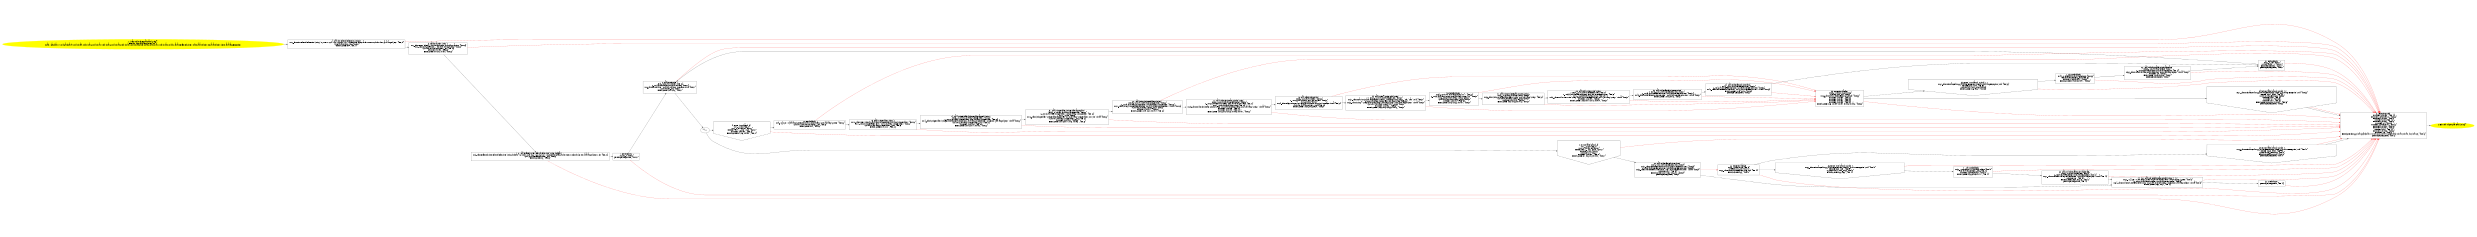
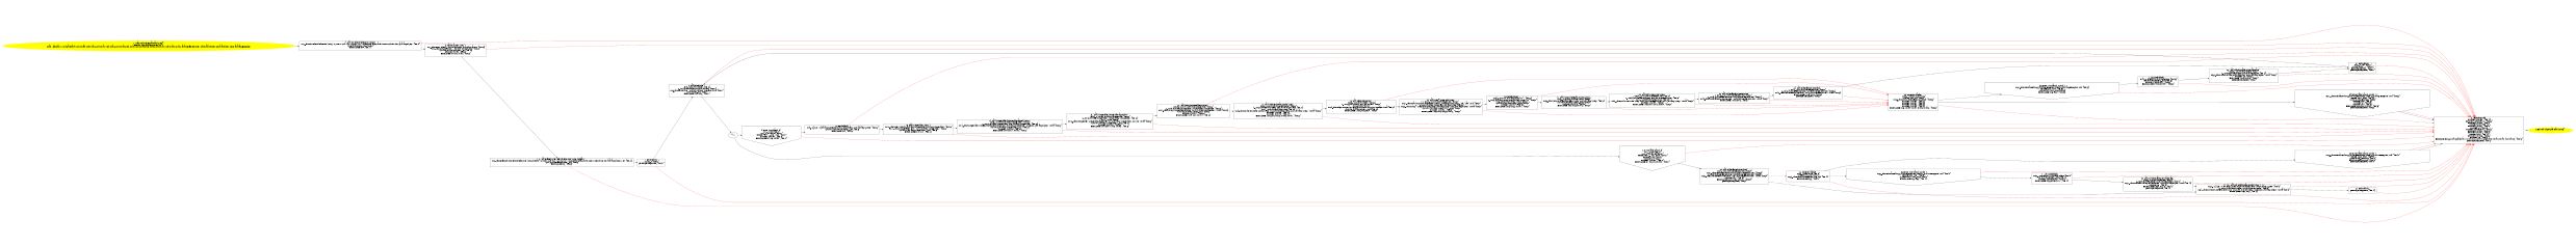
  digraph {
    fontname="DejaVu Serif"
    rankdir=LR
    node [fontname="DejaVu Serif" shape=box]
    edge [fontname="DejaVu Serif"]
    n1 [color=yellow label="1: Start void UrlGetGrab.main(String[])\nFormals:  args:java.lang.String*[_*_](*)\nLocals:  CatchVar117:void CatchVar97:void $irvar9:void $irvar8:void $irvar7:void $irvar6:void $irvar5:void $irvar4:void $irvar3:void $irvar2:void $irvar1:void $irvar0:void bw:java.io.BufferedWriter* urllist:java.util.List* stc:java.util.List* i:int e:java.lang.Exception* \n  " style=filled shape=""]
    n2 [label="4:  Call List FileUtil.FileToList(String) \n   n$0=_fun_List FileUtil.FileToList(String)(\"C:/Users/\\\\229\\\\188\\\\186\\\\232\\\\131\\\\156/Desktop/dataCrawler/usnews/schoolurl.txt\":java.lang.Object*) [line 24]\n  *&stc:java.util.List*=n$0 [line 24]\n  EXIT_SCOPE(n$0); [line 24]\n "]
    n3 [label="3:  exceptions sink \n   NULLIFY(&$irvar3); [line 46]\n  NULLIFY(&CatchVar117); [line 46]\n  NULLIFY(&$irvar5); [line 46]\n  NULLIFY(&stc); [line 46]\n  NULLIFY(&$irvar4); [line 46]\n  NULLIFY(&i); [line 46]\n  NULLIFY(&CatchVar97); [line 46]\n  NULLIFY(&$irvar0); [line 46]\n  NULLIFY(&$irvar1); [line 46]\n  NULLIFY(&bw); [line 46]\n  NULLIFY(&$irvar2); [line 46]\n  NULLIFY(&e); [line 46]\n  EXIT_SCOPE(n$66,$irvar3,CatchVar117,$irvar5,stc,$irvar4,i,CatchVar97,$irvar0,$irvar1,bw,$irvar2,e); [line 46]\n  APPLY_ABSTRACTION; [line 46]\n "]
    n4 [label="5:  Call ArrayList.<init>() \n   n$1=_fun___new(sizeof(t=java.util.ArrayList):java.util.ArrayList*) [line 25]\n  n$2=_fun_ArrayList.<init>()(n$1:java.util.ArrayList*) [line 25]\n  *&urllist:java.util.ArrayList*=n$1 [line 25]\n  NULLIFY(&urllist); [line 25]\n  EXIT_SCOPE(n$1,n$2,urllist); [line 25]\n "]
    n5 [color=yellow label="2: Exit void UrlGetGrab.main(String[]) \n  " style=filled shape=""]
    n6 [label="6:  Call BufferedWriter FileUtil.FileWriter(String,boolean) \n   n$3=_fun_BufferedWriter FileUtil.FileWriter(String,boolean)(\"C:/Users/\\\\229\\\\188\\\\186\\\\232\\\\131\\\\156/Desktop/dataCrawler/usnews/schoolurl22.txt\":java.lang.Object*,1:int) [line 26]\n  *&bw:java.io.BufferedWriter*=n$3 [line 26]\n  EXIT_SCOPE(n$3); [line 26]\n "]
    n7 [label="7:  method_body \n   *&i:int=0 [line 27]\n  APPLY_ABSTRACTION; [line 27]\n "]
    n8 [label="8:  Call int List.size() \n   n$4=*&stc:java.util.List* [line 27]\n  _=*n$4:java.util.List*(root java.util.List) [line 27]\n  n$6=_fun_int List.size()(n$4:java.util.List*) interface virtual [line 27]\n  *&$irvar0:int=n$6 [line 27]\n  EXIT_SCOPE(_,n$4,n$6); [line 27]\n "]
    n9 [label="11: + \n  " shape=""]
    n10 [label="9: Prune (true branch, if) \n   n$7=*&i:int [line 27]\n  n$8=*&$irvar0:int [line 27]\n  PRUNE(!(n$7 >= n$8), true); [line 27]\n  NULLIFY(&$irvar0); [line 27]\n  EXIT_SCOPE(n$7,n$8,$irvar0); [line 27]\n " shape=invhouse]
    n11 [label="10: Prune (false branch, if) \n   n$7=*&i:int [line 27]\n  n$8=*&$irvar0:int [line 27]\n  PRUNE((n$7 >= n$8), false); [line 27]\n  NULLIFY(&stc); [line 27]\n  NULLIFY(&i); [line 27]\n  NULLIFY(&$irvar0); [line 27]\n  EXIT_SCOPE(n$7,n$8,stc,i,$irvar0); [line 27]\n " shape=invhouse]
    n12 [label="12:  method_body \n   n$9=*&#GB<>$java.lang.System.out:java.io.PrintStream*(root java.lang.System) [line 28]\n  *&$irvar1:java.io.PrintStream*=n$9 [line 28]\n  EXIT_SCOPE(n$9); [line 28]\n "]
    n13 [label="28:  Call void BufferedWriter.close() \n   n$54=*&bw:java.io.BufferedWriter* [line 39]\n  n$57=_fun___set_mem_attribute(n$54:java.io.BufferedWriter*) [line 39]\n  _=*n$54:java.io.BufferedWriter*(root java.io.BufferedWriter) [line 39]\n  n$56=_fun_void BufferedWriter.close()(n$54:java.io.BufferedWriter*) virtual [line 39]\n  NULLIFY(&bw); [line 39]\n  EXIT_SCOPE(_,n$54,n$56,n$57,bw); [line 39]\n  APPLY_ABSTRACTION; [line 39]\n "]
    n14 [label="13:  Call StringBuilder.<init>() \n   n$10=_fun___new(sizeof(t=java.lang.StringBuilder):java.lang.StringBuilder*) [line 28]\n  n$11=_fun_StringBuilder.<init>()(n$10:java.lang.StringBuilder*) [line 28]\n  *&$irvar2:java.lang.StringBuilder*=n$10 [line 28]\n  EXIT_SCOPE(n$10,n$11); [line 28]\n "]
    n15 [label="14:  Call StringBuilder StringBuilder.append(String) \n   n$12=*&$irvar2:java.lang.StringBuilder* [line 28]\n  _=*n$12:java.lang.StringBuilder*(root java.lang.StringBuilder) [line 28]\n  n$14=_fun_StringBuilder StringBuilder.append(String)(n$12:java.lang.StringBuilder*,\"process__\":java.lang.Object*) virtual [line 28]\n  *&$irvar3:java.lang.StringBuilder*=n$14 [line 28]\n  NULLIFY(&$irvar2); [line 28]\n  EXIT_SCOPE(_,n$12,n$14,$irvar2); [line 28]\n "]
    n16 [label="31:  Call void PrintStream.println(String) \n   n$62=*&#GB<>$java.lang.System.out:java.io.PrintStream*(root java.lang.System) [line 45]\n  _=*n$62:java.io.PrintStream*(root java.io.PrintStream) [line 45]\n  n$64=_fun_void PrintStream.println(String)(n$62:java.io.PrintStream*,\"___end____\":java.lang.Object*) virtual [line 45]\n  EXIT_SCOPE(_,n$62,n$64); [line 45]\n "]
    n17 [label="38:  exception handler \n   n$65=*&return:void [line 40]\n  *&return:void=null [line 40]\n  n$66=_fun___unwrap_exception(n$65:void) [line 40]\n  EXIT_SCOPE(n$65); [line 40]\n "]
-   n18 [label="32:  method_get \n   APPLY_ABSTRACTION; [line 46]\n "]
+   n18 [label="32:  method_body \n   APPLY_ABSTRACTION; [line 46]\n "]
    n19 [label="36: Prune (true branch, switch) \n   n$68=_fun___instanceof(n$66:java.io.IOException*,sizeof(t=java.io.IOException):void) [line 40]\n  PRUNE(n$68, true); [line 40]\n  *&CatchVar117:void=n$66 [line 40]\n  EXIT_SCOPE(n$66,n$68); [line 40]\n " shape=invhouse]
    n20 [label="37: Prune (false branch, switch) \n   n$68=_fun___instanceof(n$66:java.io.IOException*,sizeof(t=java.io.IOException):void) [line 40]\n  PRUNE(!n$68, false); [line 40]\n  *&return:void=EXN n$66 [line 40]\n  EXIT_SCOPE(n$66,n$68); [line 40]\n  APPLY_ABSTRACTION; [line 40]\n " shape=invhouse]
    n21 [label="15:  Call StringBuilder StringBuilder.append(int) \n   n$15=*&$irvar3:java.lang.StringBuilder* [line 28]\n  _=*n$15:java.lang.StringBuilder*(root java.lang.StringBuilder) [line 28]\n  n$17=*&i:int [line 28]\n  n$18=_fun_StringBuilder StringBuilder.append(int)(n$15:java.lang.StringBuilder*,n$17:int) virtual [line 28]\n  *&$irvar4:java.lang.StringBuilder*=n$18 [line 28]\n  NULLIFY(&$irvar3); [line 28]\n  EXIT_SCOPE(_,n$15,n$17,n$18,$irvar3); [line 28]\n "]
    n22 [label="16:  Call String StringBuilder.toString() \n   n$19=*&$irvar4:java.lang.StringBuilder* [line 28]\n  _=*n$19:java.lang.StringBuilder*(root java.lang.StringBuilder) [line 28]\n  n$21=_fun_String StringBuilder.toString()(n$19:java.lang.StringBuilder*) virtual [line 28]\n  *&$irvar5:java.lang.String*=n$21 [line 28]\n  NULLIFY(&$irvar4); [line 28]\n  EXIT_SCOPE(_,n$19,n$21,$irvar4); [line 28]\n "]
    n23 [label="17:  Call void PrintStream.println(String) \n   n$22=*&$irvar1:java.io.PrintStream* [line 28]\n  _=*n$22:java.io.PrintStream*(root java.io.PrintStream) [line 28]\n  n$24=*&$irvar5:java.lang.String* [line 28]\n  n$25=_fun_void PrintStream.println(String)(n$22:java.io.PrintStream*,n$24:java.lang.String*) virtual [line 28]\n  NULLIFY(&$irvar5); [line 28]\n  NULLIFY(&$irvar1); [line 28]\n  EXIT_SCOPE(_,n$22,n$24,n$25,$irvar5,$irvar1); [line 28]\n "]
    n24 [label="18:  Call Object List.get(int) \n   n$26=*&stc:java.util.List* [line 30]\n  _=*n$26:java.util.List*(root java.util.List) [line 30]\n  n$28=*&i:int [line 30]\n  n$29=_fun_Object List.get(int)(n$26:java.util.List*,n$28:int) interface virtual [line 30]\n  *&$irvar6:java.lang.Object*=n$29 [line 30]\n  EXIT_SCOPE(_,n$26,n$28,n$29); [line 30]\n "]
    n25 [label="19:  Call String[] String.split(String) \n   n$30=*&$irvar6:java.lang.Object* [line 30]\n  n$31=_fun___cast(n$30:java.lang.Object*,sizeof(t=java.lang.String;sub_t=( sub )(cast)):void) [line 30]\n  _=*n$31:java.lang.String*(root java.lang.String) [line 30]\n  n$33=_fun_String[] String.split(String)(n$31:java.lang.String*,\"____\":java.lang.Object*) virtual [line 30]\n  *&$irvar7:java.lang.String*[_*_](*)=n$33 [line 30]\n  NULLIFY(&$irvar6); [line 30]\n  EXIT_SCOPE(_,n$30,n$31,n$33,$irvar6); [line 30]\n "]
    n26 [label="35:  exception handler \n   n$65=*&return:void [line 33]\n  *&return:void=null [line 33]\n  n$66=_fun___unwrap_exception(n$65:void) [line 33]\n  NULLIFY(&$irvar9); [line 33]\n  NULLIFY(&$irvar7); [line 33]\n  NULLIFY(&$irvar6); [line 33]\n  NULLIFY(&$irvar8); [line 33]\n  EXIT_SCOPE(n$65,$irvar9,$irvar7,$irvar6,$irvar8); [line 33]\n "]
    n27 [label="20:  method_body \n   n$34=*&$irvar7:java.lang.String*[_*_](*) [line 30]\n  _=*n$34:java.lang.String*(root java.lang.String*[_*_]) [line 30]\n  n$36=*n$34[1]:java.lang.String* [line 30]\n  *&$irvar8:java.lang.String*=n$36 [line 30]\n  NULLIFY(&$irvar7); [line 30]\n  EXIT_SCOPE(_,n$34,n$36,$irvar7); [line 30]\n "]
    n28 [label="33: Prune (true branch, switch) \n   n$67=_fun___instanceof(n$66:java.lang.Exception*,sizeof(t=java.lang.Exception):void) [line 33]\n  PRUNE(n$67, true); [line 33]\n  *&CatchVar97:void=n$66 [line 33]\n  EXIT_SCOPE(n$66,n$67); [line 33]\n " shape=invhouse]
    n29 [label="34: Prune (false branch, switch) \n   n$67=_fun___instanceof(n$66:java.lang.Exception*,sizeof(t=java.lang.Exception):void) [line 33]\n  PRUNE(!n$67, false); [line 33]\n  *&return:void=EXN n$66 [line 33]\n  NULLIFY(&stc); [line 33]\n  NULLIFY(&i); [line 33]\n  NULLIFY(&bw); [line 33]\n  EXIT_SCOPE(n$66,n$67,stc,i,bw); [line 33]\n  APPLY_ABSTRACTION; [line 33]\n " shape=invhouse]
    n30 [label="21:  Call String UrlGetGrab.process(String) \n   n$37=*&$irvar8:java.lang.String* [line 30]\n  n$38=_fun_String UrlGetGrab.process(String)(n$37:java.lang.String*) [line 30]\n  *&$irvar9:java.lang.String*=n$38 [line 30]\n  NULLIFY(&$irvar8); [line 30]\n  EXIT_SCOPE(n$37,n$38,$irvar8); [line 30]\n "]
    n31 [label="25:  method_body \n   n$49=*&CatchVar97:java.lang.Object* [line 33]\n  *&e:java.lang.Object*=n$49 [line 33]\n  NULLIFY(&CatchVar97); [line 33]\n  EXIT_SCOPE(n$49,CatchVar97); [line 33]\n "]
    n32 [label="22:  Call void Writer.write(String) \n   n$39=*&bw:java.io.BufferedWriter* [line 30]\n  _=*n$39:java.io.BufferedWriter*(root java.io.BufferedWriter) [line 30]\n  n$41=*&$irvar9:java.lang.String* [line 30]\n  n$42=_fun_void Writer.write(String)(n$39:java.io.BufferedWriter*,n$41:java.lang.String*) virtual [line 30]\n  NULLIFY(&$irvar9); [line 30]\n  EXIT_SCOPE(_,n$39,n$41,n$42,$irvar9); [line 30]\n "]
    n33 [label="23:  Call void BufferedWriter.newLine() \n   n$43=*&bw:java.io.BufferedWriter* [line 31]\n  _=*n$43:java.io.BufferedWriter*(root java.io.BufferedWriter) [line 31]\n  n$45=_fun_void BufferedWriter.newLine()(n$43:java.io.BufferedWriter*) virtual [line 31]\n  EXIT_SCOPE(_,n$43,n$45); [line 31]\n "]
    n34 [label="24:  Call void BufferedWriter.flush() \n   n$46=*&bw:java.io.BufferedWriter* [line 32]\n  _=*n$46:java.io.BufferedWriter*(root java.io.BufferedWriter) [line 32]\n  n$48=_fun_void BufferedWriter.flush()(n$46:java.io.BufferedWriter*) virtual [line 32]\n  EXIT_SCOPE(_,n$46,n$48); [line 32]\n  APPLY_ABSTRACTION; [line 32]\n "]
    n35 [label="27:  method_body \n   n$53=*&i:int [line 27]\n  *&i:int=(n$53 + 1) [line 27]\n  EXIT_SCOPE(n$53); [line 27]\n  APPLY_ABSTRACTION; [line 27]\n "]
    n36 [label="26:  Call void Throwable.printStackTrace() \n   n$50=*&e:java.lang.Object* [line 34]\n  _=*n$50:java.lang.Object*(root java.lang.Object) [line 34]\n  n$52=_fun_void Throwable.printStackTrace()(n$50:java.lang.Object*) virtual [line 34]\n  NULLIFY(&e); [line 34]\n  EXIT_SCOPE(_,n$50,n$52,e); [line 34]\n  APPLY_ABSTRACTION; [line 34]\n "]
    n37 [label="29:  method_body \n   n$58=*&CatchVar117:java.lang.Object* [line 40]\n  *&e:java.lang.Object*=n$58 [line 40]\n  NULLIFY(&CatchVar117); [line 40]\n  EXIT_SCOPE(n$58,CatchVar117); [line 40]\n "]
    n38 [label="30:  Call void Throwable.printStackTrace() \n   n$59=*&e:java.lang.Object* [line 42]\n  _=*n$59:java.lang.Object*(root java.lang.Object) [line 42]\n  n$61=_fun_void Throwable.printStackTrace()(n$59:java.lang.Object*) virtual [line 42]\n  NULLIFY(&e); [line 42]\n  EXIT_SCOPE(_,n$59,n$61,e); [line 42]\n  APPLY_ABSTRACTION; [line 42]\n "]
    n1 -> n2
    n2 -> n3 [color=red]
    n2 -> n4
    n3 -> n5
    n4 -> n3 [color=red]
    n4 -> n6
    n6 -> n3 [color=red]
    n6 -> n7
    n7 -> n3 [color=red]
    n7 -> n8
    n8 -> n3 [color=red]
    n8 -> n9
    n9 -> n10
    n9 -> n11
    n10 -> n3 [color=red]
    n10 -> n12
    n11 -> n3 [color=red]
    n11 -> n13
    n12 -> n3 [color=red]
    n12 -> n14
    n13 -> n16
    n13 -> n17 [color=red]
    n14 -> n3 [color=red]
    n14 -> n15
    n15 -> n3 [color=red]
    n15 -> n21
    n16 -> n3 [color=red]
    n16 -> n18
    n17 -> n3 [color=red]
    n17 -> n19
    n17 -> n20
    n18 -> n3 [color=red]
    n19 -> n3 [color=red]
    n19 -> n37
    n20 -> n3
    n20 -> n3 [color=red]
    n21 -> n3 [color=red]
    n21 -> n22
    n22 -> n3 [color=red]
    n22 -> n23
    n23 -> n3 [color=red]
    n23 -> n24
    n24 -> n25
    n24 -> n26 [color=red]
    n25 -> n26 [color=red]
    n25 -> n27
    n26 -> n3 [color=red]
    n26 -> n28
    n26 -> n29
    n27 -> n26 [color=red]
    n27 -> n30
    n28 -> n3 [color=red]
    n28 -> n31
    n29 -> n3
    n29 -> n3 [color=red]
    n30 -> n26 [color=red]
    n30 -> n32
    n31 -> n3 [color=red]
    n31 -> n36
    n32 -> n26 [color=red]
    n32 -> n33
    n33 -> n26 [color=red]
    n33 -> n34
    n34 -> n26 [color=red]
    n34 -> n35
    n35 -> n3 [color=red]
    n35 -> n8
    n36 -> n3 [color=red]
    n36 -> n35
    n37 -> n3 [color=red]
    n37 -> n38
    n38 -> n3 [color=red]
    n38 -> n16
  }
